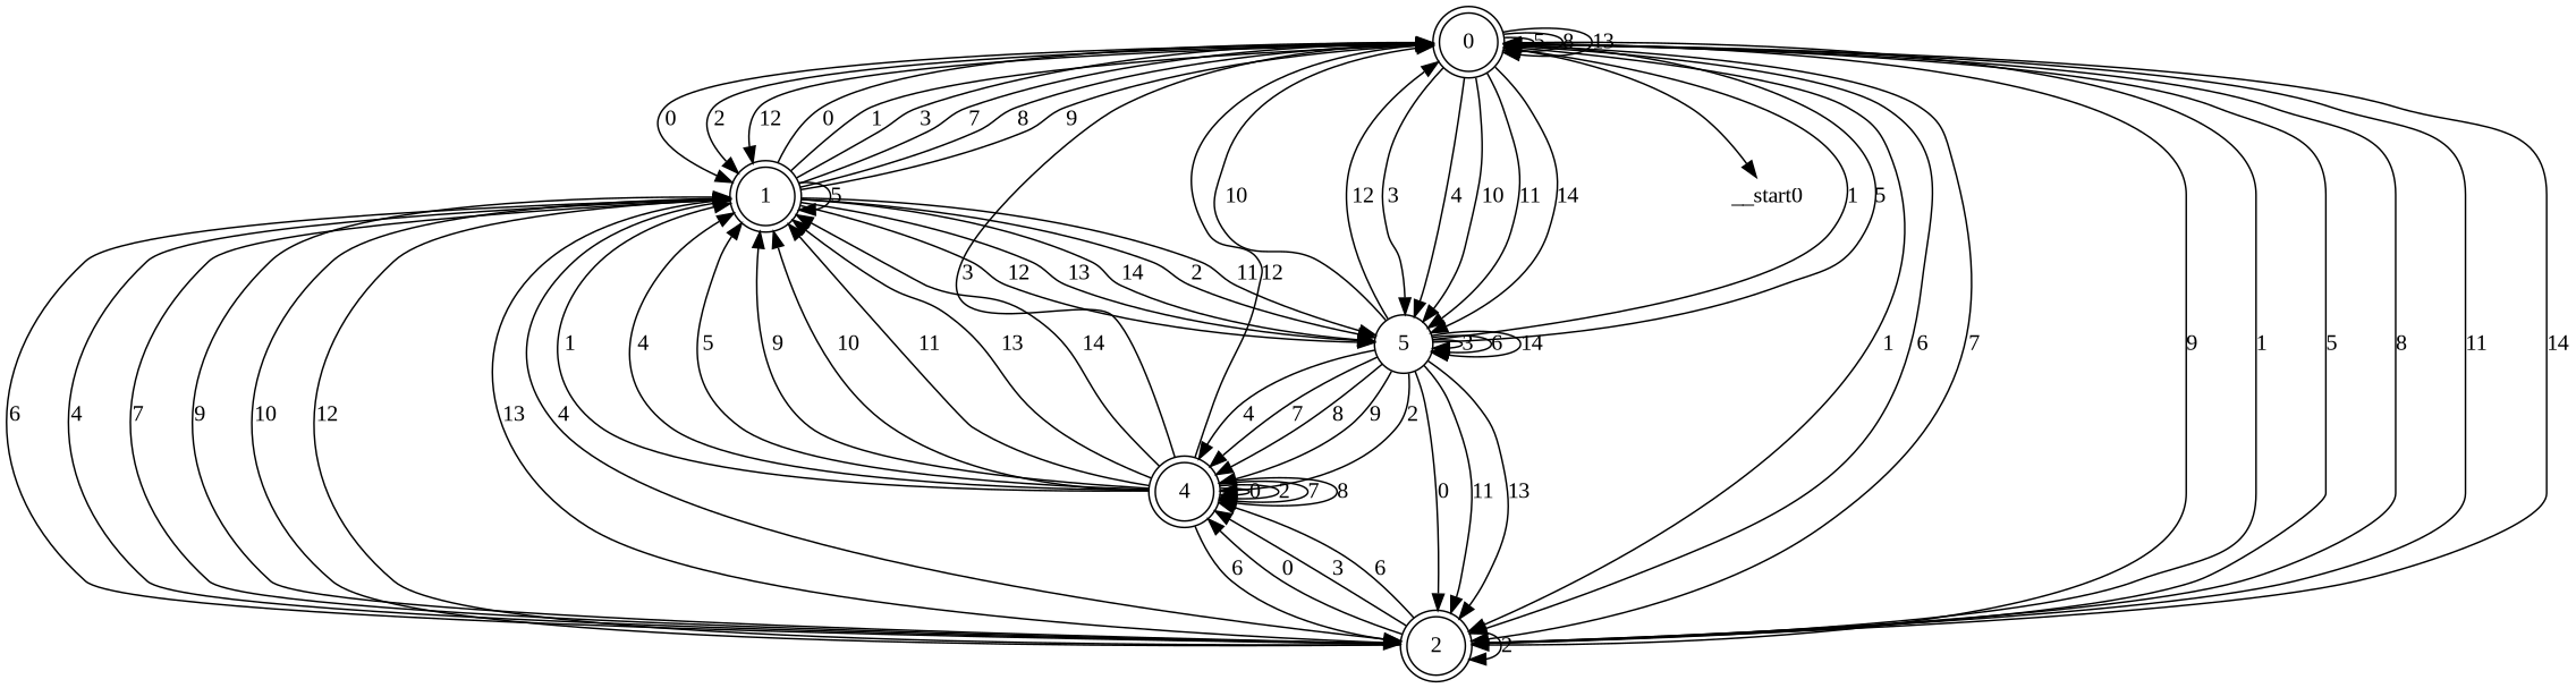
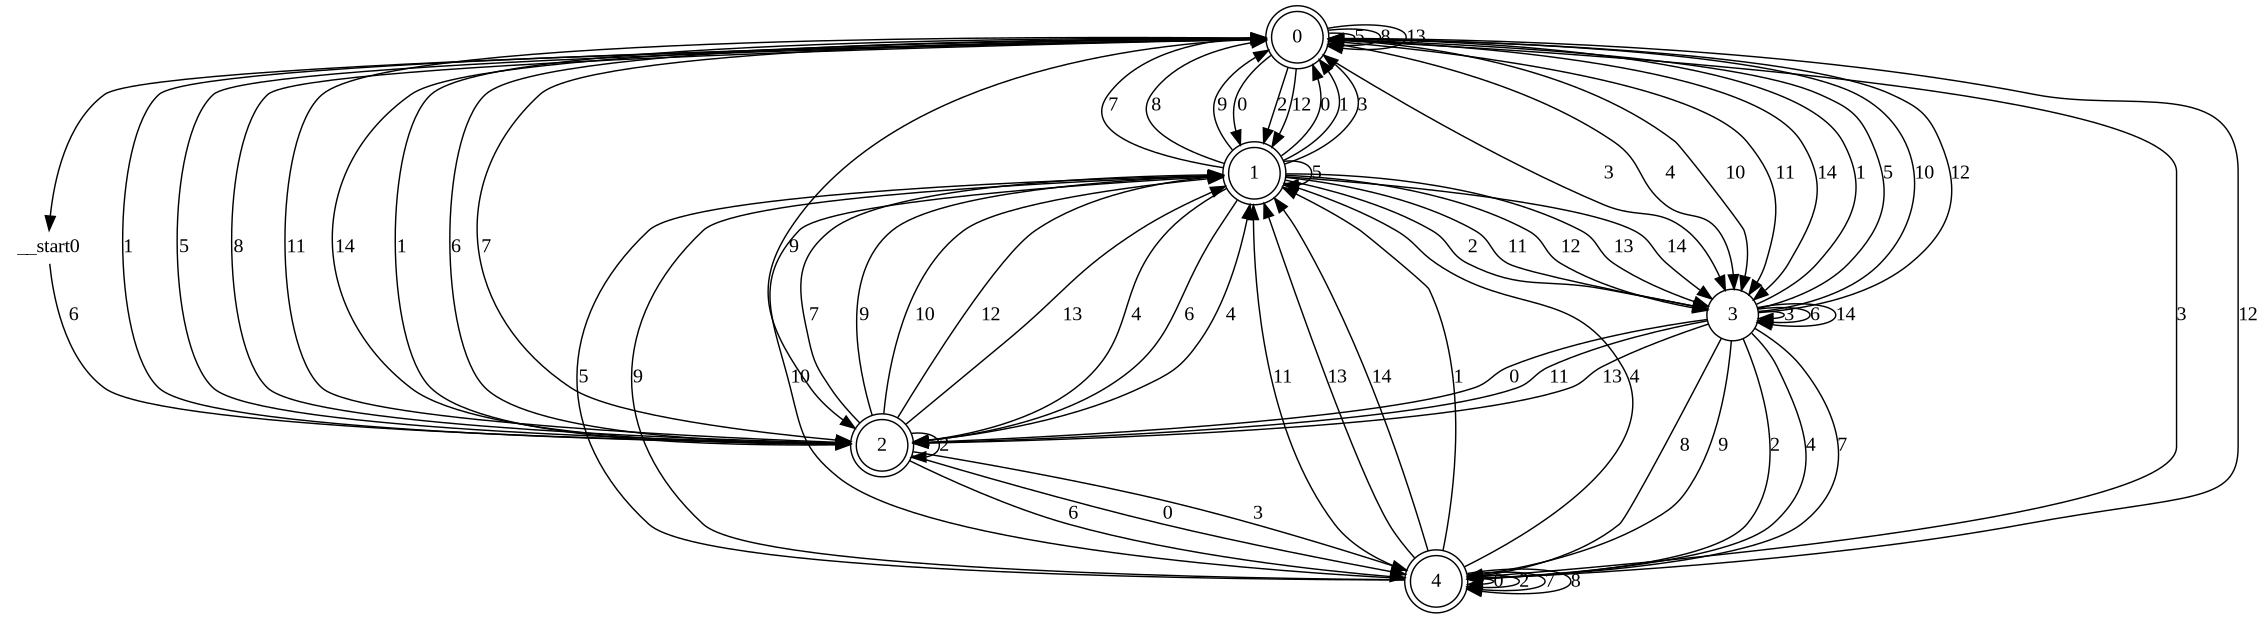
  digraph {
    fontname="Liberation Serif"
    node [fontname="Liberation Serif" shape=doublecircle]
    edge [fontname="Liberation Serif"]
    n1 [label=0]
    n2 [label=1]
    n3 [label=2]
-   n4 [label=5 shape=circle]
+   n4 [label=3 shape=circle]
    __start0 [height=0 shape=none width=0]
    n6 [label=4]
    n1 -> n1 [label=5]
    n1 -> n1 [label=8]
    n1 -> n1 [label=13]
    n1 -> n2 [label=0]
    n1 -> n2 [label=2]
    n1 -> n2 [label=12]
    n1 -> n3 [label=1]
    n1 -> n3 [label=6]
    n1 -> n3 [label=7]
    n1 -> n3 [label=9]
    n1 -> n4 [label=3]
    n1 -> n4 [label=4]
    n1 -> n4 [label=10]
    n1 -> n4 [label=11]
    n1 -> n4 [label=14]
    n1 -> __start0
    n2 -> n1 [label=0]
    n2 -> n1 [label=1]
    n2 -> n1 [label=3]
    n2 -> n1 [label=7]
    n2 -> n1 [label=8]
    n2 -> n1 [label=9]
    n2 -> n2 [label=5]
    n2 -> n3 [label=4]
    n2 -> n3 [label=6]
    n2 -> n4 [label=2]
    n2 -> n4 [label=11]
    n2 -> n4 [label=12]
    n2 -> n4 [label=13]
    n2 -> n4 [label=14]
    n3 -> n1 [label=1]
    n3 -> n1 [label=5]
    n3 -> n1 [label=8]
    n3 -> n1 [label=11]
    n3 -> n1 [label=14]
    n3 -> n2 [label=4]
    n3 -> n2 [label=7]
    n3 -> n2 [label=9]
    n3 -> n2 [label=10]
    n3 -> n2 [label=12]
    n3 -> n2 [label=13]
    n3 -> n3 [label=2]
    n3 -> n6 [label=0]
    n3 -> n6 [label=3]
    n3 -> n6 [label=6]
    n4 -> n1 [label=1]
    n4 -> n1 [label=5]
    n4 -> n1 [label=10]
    n4 -> n1 [label=12]
    n4 -> n3 [label=0]
    n4 -> n3 [label=11]
    n4 -> n3 [label=13]
    n4 -> n4 [label=3]
    n4 -> n4 [label=6]
    n4 -> n4 [label=14]
    n4 -> n6 [label=2]
    n4 -> n6 [label=4]
    n4 -> n6 [label=7]
    n4 -> n6 [label=8]
    n4 -> n6 [label=9]
    n6 -> n1 [label=3]
    n6 -> n1 [label=12]
    n6 -> n2 [label=1]
    n6 -> n2 [label=4]
    n6 -> n2 [label=5]
    n6 -> n2 [label=9]
    n6 -> n2 [label=10]
    n6 -> n2 [label=11]
    n6 -> n2 [label=13]
    n6 -> n2 [label=14]
-   n6 -> n3 [label=6]
+   __start0 -> n3 [label=6]
    n6 -> n6 [label=0]
    n6 -> n6 [label=2]
    n6 -> n6 [label=7]
    n6 -> n6 [label=8]
  }
